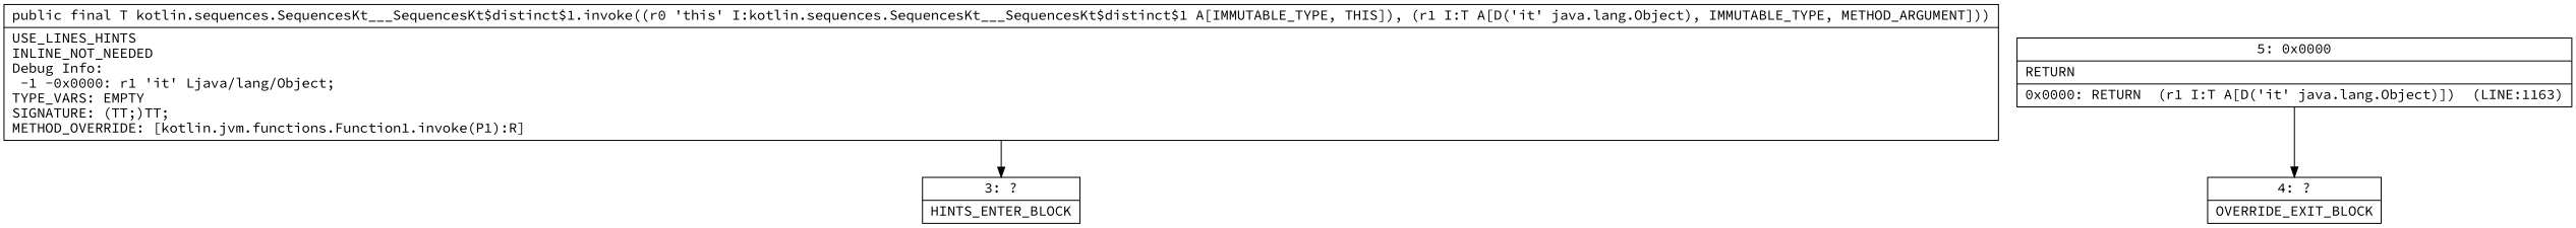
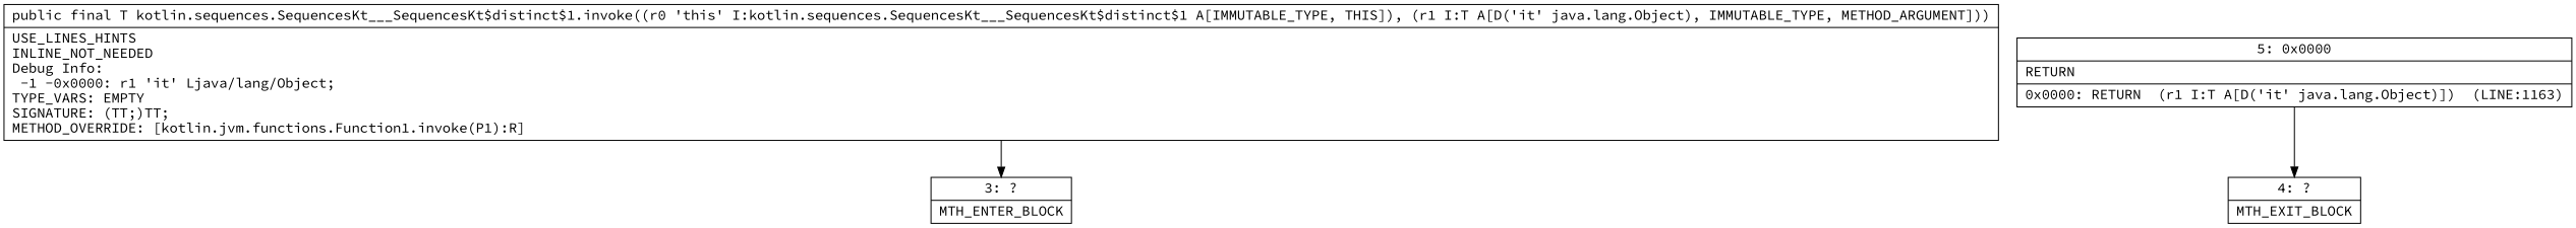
  digraph {
    fontname="Source Code Pro"
    node [fontname="Source Code Pro" shape=record]
    edge [fontname="Source Code Pro"]
-   n1 [label="{3\:\ ?|HINTS_ENTER_BLOCK\l}"]
+   n1 [label="{3\:\ ?|MTH_ENTER_BLOCK\l}"]
    n2 [label="{5\:\ 0x0000|RETURN\l|0x0000: RETURN  (r1 I:T A[D('it' java.lang.Object)])  (LINE:1163)\l}"]
-   n3 [label="{4\:\ ?|OVERRIDE_EXIT_BLOCK\l}"]
+   n3 [label="{4\:\ ?|MTH_EXIT_BLOCK\l}"]
    n4 [label="{public final T kotlin.sequences.SequencesKt___SequencesKt$distinct$1.invoke((r0 'this' I:kotlin.sequences.SequencesKt___SequencesKt$distinct$1 A[IMMUTABLE_TYPE, THIS]), (r1 I:T A[D('it' java.lang.Object), IMMUTABLE_TYPE, METHOD_ARGUMENT]))  | USE_LINES_HINTS\lINLINE_NOT_NEEDED\lDebug Info:\l  \-1 \-0x0000: r1 'it' Ljava\/lang\/Object;\lTYPE_VARS: EMPTY\lSIGNATURE: (TT;)TT;\lMETHOD_OVERRIDE: [kotlin.jvm.functions.Function1.invoke(P1):R]\l}"]
    n2 -> n3
    n4 -> n1
  }
